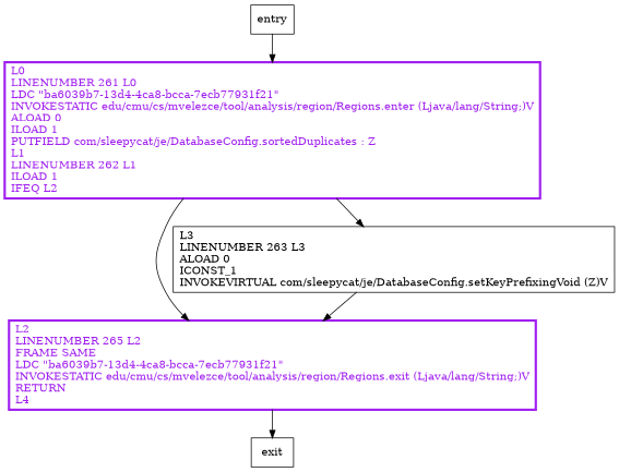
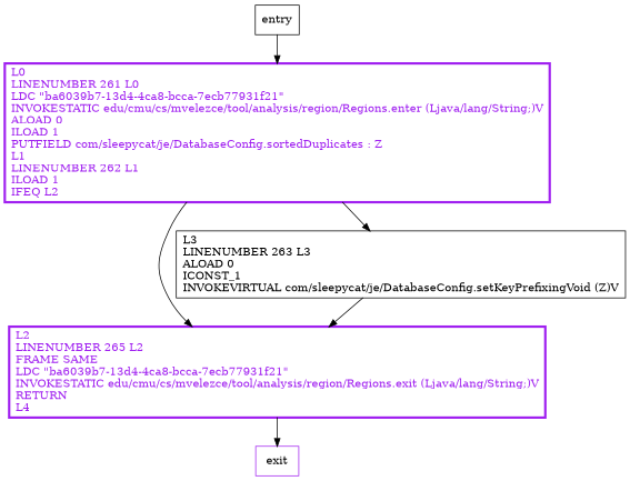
  digraph {
    node [shape=record]
    n1 [color=purple fontcolor=purple label="L2\lLINENUMBER 265 L2\lFRAME SAME\lLDC \"ba6039b7-13d4-4ca8-bcca-7ecb77931f21\"\lINVOKESTATIC edu/cmu/cs/mvelezce/tool/analysis/region/Regions.exit (Ljava/lang/String;)V\lRETURN\lL4\l" penwidth=3]
-   exit
+   exit [color=purple]
    n3 [color=purple fontcolor=purple label="L0\lLINENUMBER 261 L0\lLDC \"ba6039b7-13d4-4ca8-bcca-7ecb77931f21\"\lINVOKESTATIC edu/cmu/cs/mvelezce/tool/analysis/region/Regions.enter (Ljava/lang/String;)V\lALOAD 0\lILOAD 1\lPUTFIELD com/sleepycat/je/DatabaseConfig.sortedDuplicates : Z\lL1\lLINENUMBER 262 L1\lILOAD 1\lIFEQ L2\l" penwidth=3]
    n4 [label="L3\lLINENUMBER 263 L3\lALOAD 0\lICONST_1\lINVOKEVIRTUAL com/sleepycat/je/DatabaseConfig.setKeyPrefixingVoid (Z)V\l"]
    entry
    n1 -> exit
    n3 -> n1
    n3 -> n4
    n4 -> n1
    entry -> n3
  }
